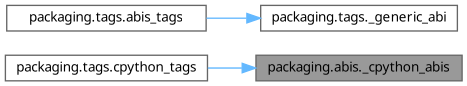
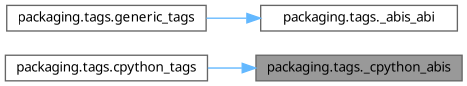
  digraph {
    fontname="Noto Sans"
    rankdir=RL
    node [color=grey40 fillcolor=white fontname="Noto Sans" fontsize=10 shape=box style=filled]
    edge [color=steelblue1 dir=back fontname="Noto Sans" fontsize=10 labelfontname=Helvetica labelfontsize=10 style=solid]
-   n1 [color=gray40 fillcolor=grey60 fontcolor=black height=0.2 label="packaging.abis._cpython_abis" width=0.4]
+   n1 [color=gray40 fillcolor=grey60 fontcolor=black height=0.2 label="packaging.tags._cpython_abis" width=0.4]
    n2 [height=0.2 label="packaging.tags.cpython_tags" width=0.4]
-   n3 [height=0.2 label="packaging.tags._generic_abi" width=0.4]
-   n4 [height=0.2 label="packaging.tags.abis_tags" width=0.4]
+   n3 [height=0.2 label="packaging.tags._abis_abi" width=0.4]
+   n4 [height=0.2 label="packaging.tags.generic_tags" width=0.4]
    n1 -> n2
    n3 -> n4
  }
